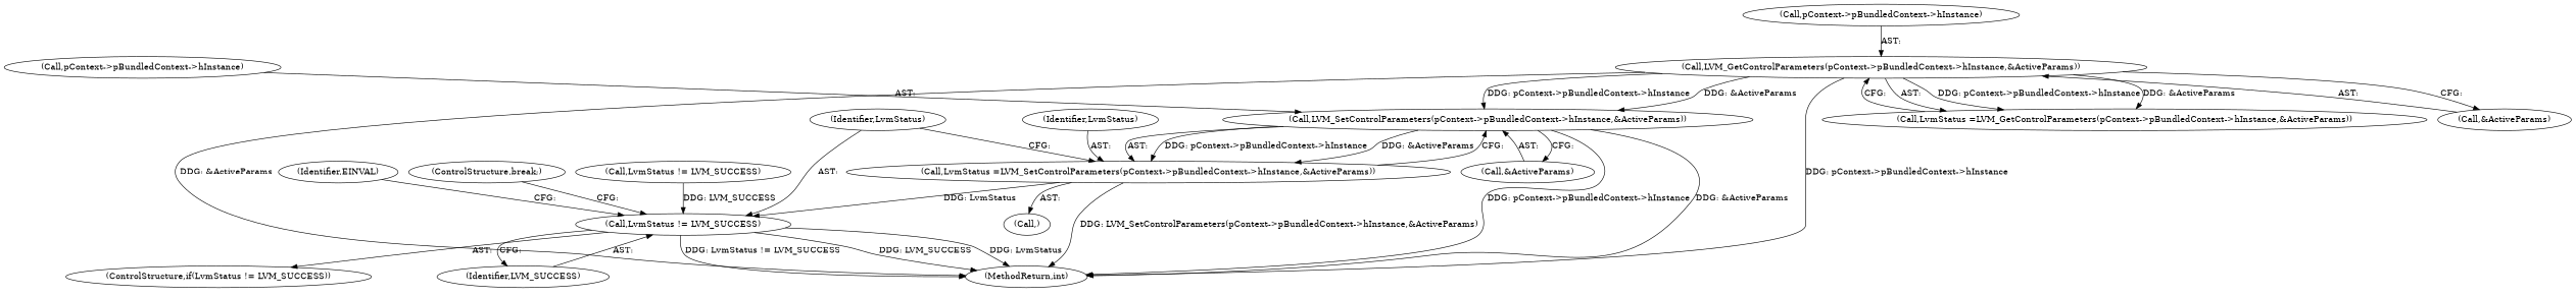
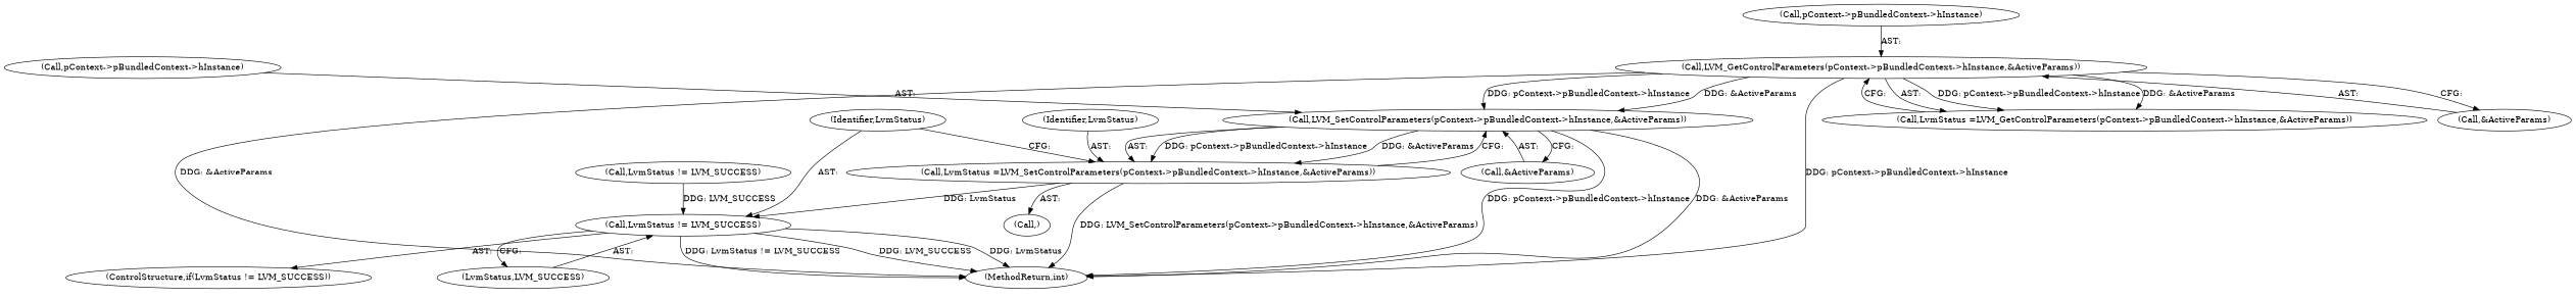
  digraph {
    n1 [label="(Call,LVM_SetControlParameters(pContext->pBundledContext->hInstance,&ActiveParams))"]
    n2 [label="(Call,LvmStatus =LVM_SetControlParameters(pContext->pBundledContext->hInstance,&ActiveParams))"]
    n3 [label="(MethodReturn,int)"]
    n4 [label="(Call,&ActiveParams)"]
    n5 [label="(Call,LvmStatus != LVM_SUCCESS)"]
    n6 [label="(Call,)"]
    n7 [label="(Call,LVM_GetControlParameters(pContext->pBundledContext->hInstance,&ActiveParams))"]
    n8 [label="(Call,LvmStatus =LVM_GetControlParameters(pContext->pBundledContext->hInstance,&ActiveParams))"]
    n9 [label="(Call,&ActiveParams)"]
    n10 [label="(ControlStructure,if(LvmStatus != LVM_SUCCESS))"]
-   n11 [label="(Identifier,LVM_SUCCESS)"]
+   n11 [label="(LvmStatus,LVM_SUCCESS)"]
    n12 [label="(Identifier,LvmStatus)"]
    n13 [label="(Call,pContext->pBundledContext->hInstance)"]
    n14 [label="(Call,LvmStatus != LVM_SUCCESS)"]
-   n15 [label="(Identifier,EINVAL)"]
-   n16 [label="(ControlStructure,break;)"]
    n17 [label="(Identifier,LvmStatus)"]
    n18 [label="(Call,pContext->pBundledContext->hInstance)"]
    n1 -> n2 [label="AST: "]
    n1 -> n2 [label="DDG: pContext->pBundledContext->hInstance"]
    n1 -> n2 [label="DDG: &ActiveParams"]
    n1 -> n3 [label="DDG: pContext->pBundledContext->hInstance"]
    n1 -> n3 [label="DDG: &ActiveParams"]
    n1 -> n4 [label="CFG: "]
    n2 -> n1 [label="CFG: "]
    n2 -> n3 [label="DDG: LVM_SetControlParameters(pContext->pBundledContext->hInstance,&ActiveParams)"]
    n2 -> n5 [label="DDG: LvmStatus"]
    n2 -> n6 [label="AST: "]
    n4 -> n1 [label="AST: "]
    n5 -> n3 [label="DDG: LVM_SUCCESS"]
    n5 -> n3 [label="DDG: LvmStatus"]
    n5 -> n3 [label="DDG: LvmStatus != LVM_SUCCESS"]
    n5 -> n10 [label="AST: "]
    n5 -> n11 [label="CFG: "]
    n7 -> n1 [label="DDG: pContext->pBundledContext->hInstance"]
    n7 -> n1 [label="DDG: &ActiveParams"]
    n7 -> n3 [label="DDG: &ActiveParams"]
    n7 -> n3 [label="DDG: pContext->pBundledContext->hInstance"]
    n7 -> n8 [label="AST: "]
    n7 -> n8 [label="DDG: pContext->pBundledContext->hInstance"]
    n7 -> n8 [label="DDG: &ActiveParams"]
    n7 -> n9 [label="CFG: "]
    n8 -> n7 [label="CFG: "]
    n9 -> n7 [label="AST: "]
    n11 -> n5 [label="AST: "]
    n12 -> n2 [label="AST: "]
    n13 -> n1 [label="AST: "]
    n14 -> n5 [label="DDG: LVM_SUCCESS"]
-   n15 -> n5 [label="CFG: "]
-   n16 -> n5 [label="CFG: "]
    n17 -> n2 [label="CFG: "]
    n17 -> n5 [label="AST: "]
    n18 -> n7 [label="AST: "]
  }
